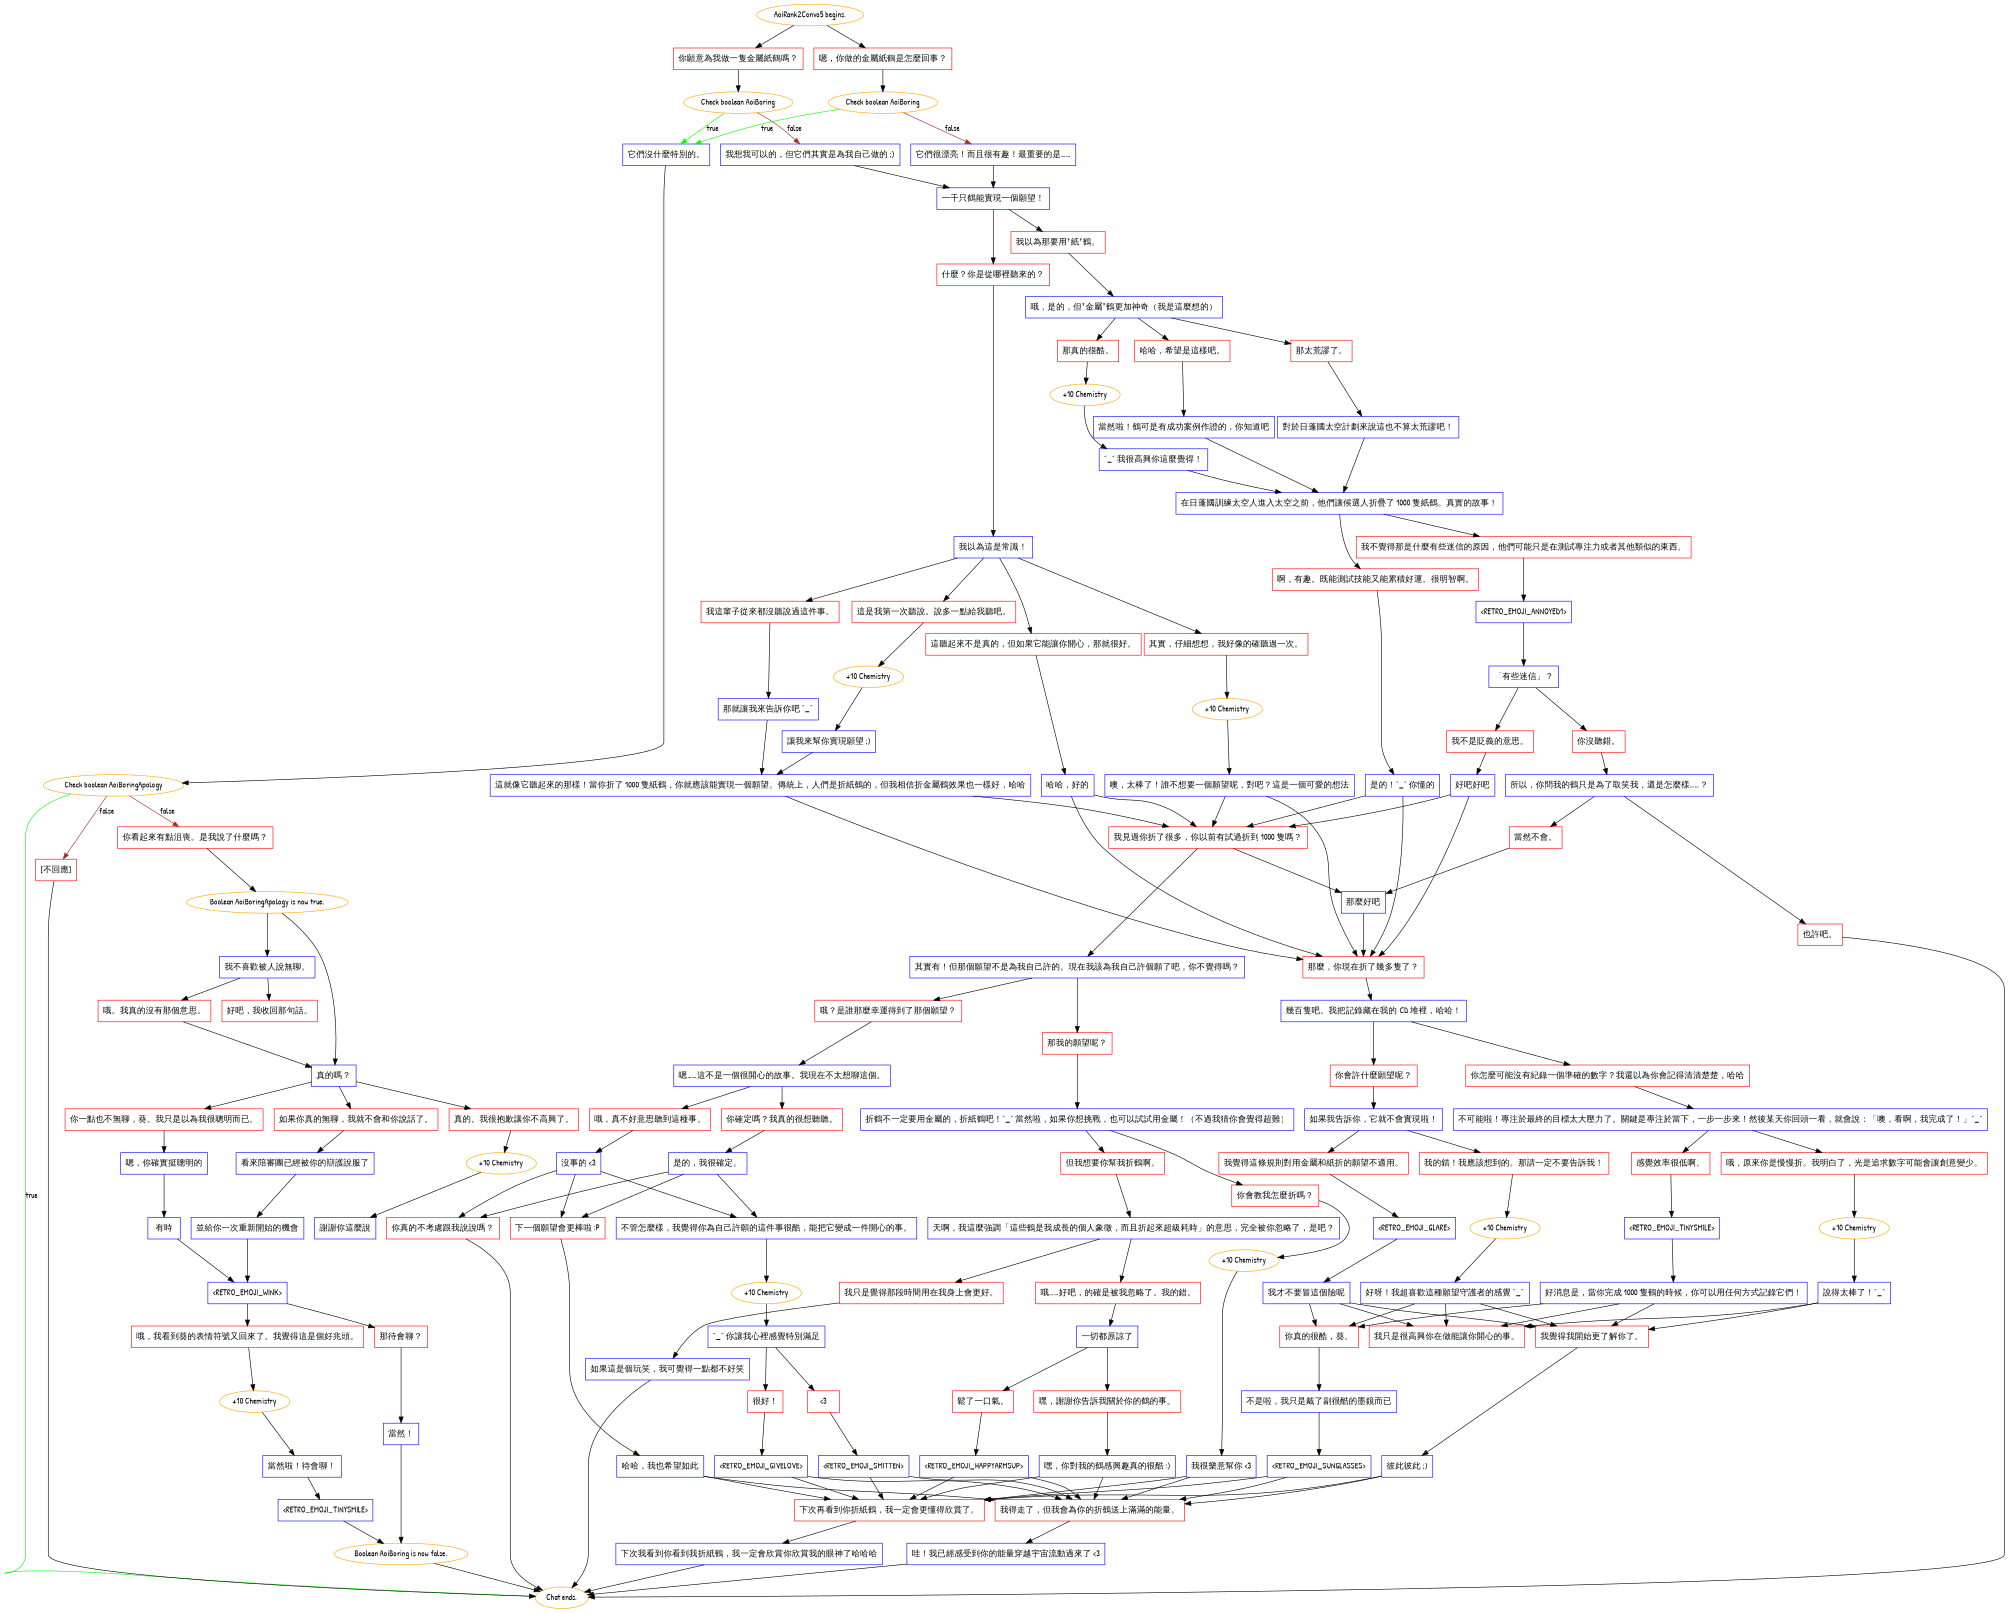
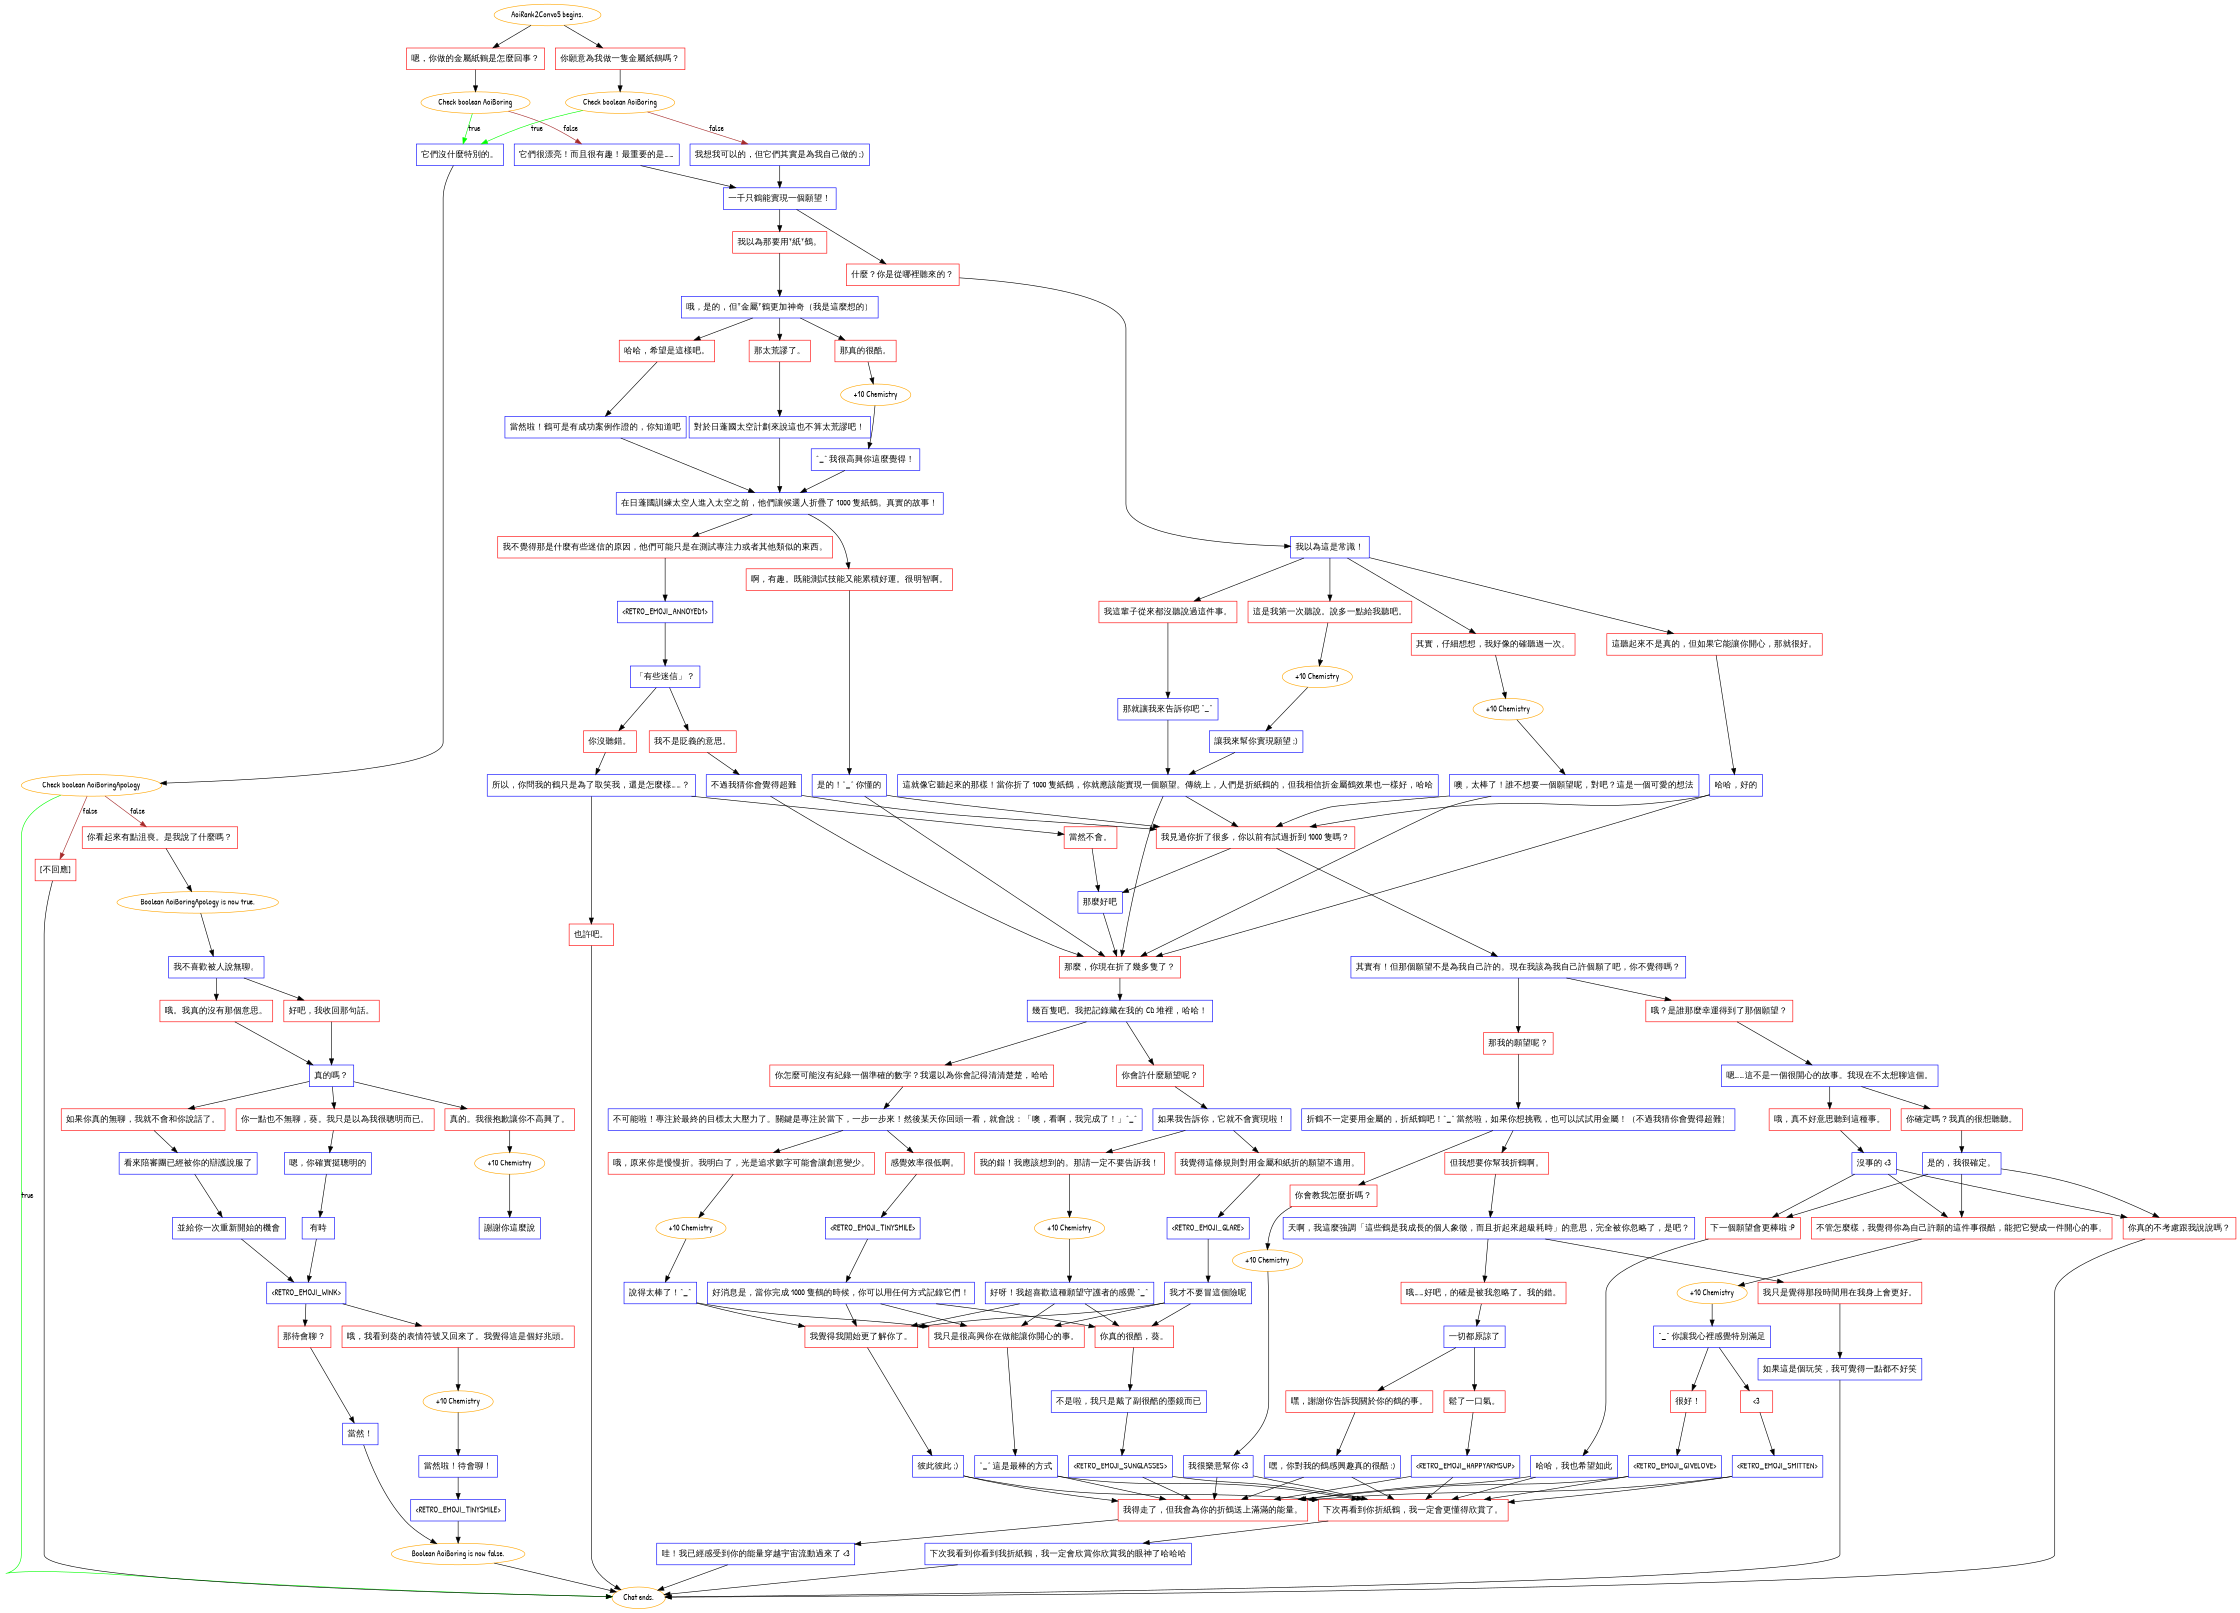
  digraph {
    fontname="Patrick Hand"
    node [color=blue fontname="Patrick Hand" shape=box]
    edge [fontname="Patrick Hand"]
    "AoiRank2Convo5 begins." [color=orange shape=""]
    n2 [color=red label="嗯，你做的金屬紙鶴是怎麼回事？"]
    n3 [color=red label="你願意為我做一隻金屬紙鶴嗎？"]
    n4 [color=orange label="Check boolean AoiBoring" shape=""]
    n5 [color=orange label="Check boolean AoiBoring" shape=""]
    n6 [label="它們沒什麼特別的。"]
    n7 [label="它們很漂亮！而且很有趣！最重要的是……"]
    n8 [label="我想我可以的，但它們其實是為我自己做的 ;)"]
    n9 [color=orange label="Check boolean AoiBoringApology" shape=""]
    n10 [label="一千只鶴能實現一個願望！"]
    "Chat ends." [color=orange shape=""]
    n12 [color=red label="你看起來有點沮喪。是我說了什麼嗎？"]
    n13 [color=red label="[不回應]"]
    n14 [color=red label="我以為那要用*紙*鶴。"]
    n15 [color=red label="什麼？你是從哪裡聽來的？"]
    n16 [color=orange label="Boolean AoiBoringApology is now true." shape=""]
    n17 [label="哦，是的，但*金屬*鶴更加神奇（我是這麼想的）"]
    n18 [label="我以為這是常識！"]
    n19 [label="我不喜歡被人說無聊。"]
    n20 [color=red label="哈哈，希望是這樣吧。"]
    n21 [color=red label="那真的很酷。"]
    n22 [color=red label="那太荒謬了。"]
    n23 [color=red label="我這輩子從來都沒聽說過這件事。"]
    n24 [color=red label="這是我第一次聽說。說多一點給我聽吧。"]
    n25 [color=red label="其實，仔細想想，我好像的確聽過一次。"]
    n26 [color=red label="這聽起來不是真的，但如果它能讓你開心，那就很好。"]
    n27 [color=red label="哦。我真的沒有那個意思。"]
    n28 [color=red label="好吧，我收回那句話。"]
    n29 [label="當然啦！鶴可是有成功案例作證的，你知道吧"]
    n30 [color=orange label="+10 Chemistry" shape=""]
    n31 [label="對於日蓬國太空計劃來說這也不算太荒謬吧！"]
    n32 [label="那就讓我來告訴你吧 ^_^"]
    n33 [color=orange label="+10 Chemistry" shape=""]
    n34 [color=orange label="+10 Chemistry" shape=""]
    n35 [label="哈哈，好的"]
    n36 [label="真的嗎？"]
    n37 [label="在日蓬國訓練太空人進入太空之前，他們讓候選人折疊了 1000 隻紙鶴。真實的故事！"]
    n38 [label="^_^ 我很高興你這麼覺得！"]
    n39 [label="這就像它聽起來的那樣！當你折了 1000 隻紙鶴，你就應該能實現一個願望。傳統上，人們是折紙鶴的，但我相信折金屬鶴效果也一樣好，哈哈"]
    n40 [label="讓我來幫你實現願望 ;)"]
    n41 [label="噢，太棒了！誰不想要一個願望呢，對吧？這是一個可愛的想法"]
    n42 [color=red label="那麼，你現在折了幾多隻了？"]
    n43 [color=red label="我見過你折了很多，你以前有試過折到 1000 隻嗎？"]
    n44 [color=red label="真的。我很抱歉讓你不高興了。"]
    n45 [color=red label="你一點也不無聊，葵。我只是以為我很聰明而已。"]
    n46 [color=red label="如果你真的無聊，我就不會和你說話了。"]
    n47 [color=red label="我不覺得那是什麼有些迷信的原因，他們可能只是在測試專注力或者其他類似的東西。"]
    n48 [color=red label="啊，有趣。既能測試技能又能累積好運。很明智啊。"]
    n49 [label="幾百隻吧。我把記錄藏在我的 CD 堆裡，哈哈！"]
    n50 [label="其實有！但那個願望不是為我自己許的。現在我該為我自己許個願了吧，你不覺得嗎？"]
    n51 [label="那麼好吧"]
    n52 [color=orange label="+10 Chemistry" shape=""]
    n53 [label="嗯，你確實挺聰明的"]
    n54 [label="看來陪審團已經被你的辯護說服了"]
    n55 [label="<RETRO_EMOJI_ANNOYED1>"]
    n56 [label="是的！^_^ 你懂的"]
    n57 [color=red label="你怎麼可能沒有紀錄一個準確的數字？我還以為你會記得清清楚楚，哈哈"]
    n58 [color=red label="你會許什麼願望呢？"]
    n59 [color=red label="哦？是誰那麼幸運得到了那個願望？"]
    n60 [color=red label="那我的願望呢？"]
    n61 [label="謝謝你這麼說"]
    n62 [label="有時"]
    n63 [label="並給你一次重新開始的機會"]
    n64 [label="「有些迷信」？"]
    n65 [label="不可能啦！專注於最終的目標太大壓力了。關鍵是專注於當下，一步一步來！然後某天你回頭一看，就會說：「噢，看啊，我完成了！」^_^"]
    n66 [label="如果我告訴你，它就不會實現啦！"]
    n67 [label="嗯……這不是一個很開心的故事。我現在不太想聊這個。"]
    n68 [label="折鶴不一定要用金屬的，折紙鶴吧！^_^ 當然啦，如果你想挑戰，也可以試試用金屬！（不過我猜你會覺得超難）"]
    n69 [label="<RETRO_EMOJI_WINK>"]
    n70 [color=red label="你沒聽錯。"]
    n71 [color=red label="我不是貶義的意思。"]
    n72 [color=red label="哦，原來你是慢慢折。我明白了，光是追求數字可能會讓創意變少。"]
    n73 [color=red label="感覺效率很低啊。"]
    n74 [color=red label="我的錯！我應該想到的。那請一定不要告訴我！"]
    n75 [color=red label="我覺得這條規則對用金屬和紙折的願望不適用。"]
    n76 [color=red label="哦，真不好意思聽到這種事。"]
    n77 [color=red label="你確定嗎？我真的很想聽聽。"]
    n78 [color=red label="你會教我怎麼折嗎？"]
    n79 [color=red label="但我想要你幫我折鶴啊。"]
    n80 [color=red label="那待會聊？"]
    n81 [color=red label="哦，我看到葵的表情符號又回來了。我覺得這是個好兆頭。"]
    n82 [label="所以，你問我的鶴只是為了取笑我，還是怎麼樣……？"]
-   n83 [label="好吧好吧"]
+   n83 [label="不過我猜你會覺得超難"]
    n84 [color=orange label="+10 Chemistry" shape=""]
    n85 [label="<RETRO_EMOJI_TINYSMILE>"]
    n86 [color=orange label="+10 Chemistry" shape=""]
    n87 [label="<RETRO_EMOJI_GLARE>"]
    n88 [label="沒事的 <3"]
    n89 [label="是的，我很確定。"]
    n90 [color=orange label="+10 Chemistry" shape=""]
    n91 [label="天啊，我這麼強調「這些鶴是我成長的個人象徵，而且折起來超級耗時」的意思，完全被你忽略了，是吧？"]
    n92 [label="當然！"]
    n93 [color=orange label="+10 Chemistry" shape=""]
    n94 [color=red label="也許吧。"]
    n95 [color=red label="當然不會。"]
    n96 [label="說得太棒了！^_^"]
    n97 [label="好消息是，當你完成 1000 隻鶴的時候，你可以用任何方式記錄它們！"]
    n98 [label="好呀！我超喜歡這種願望守護者的感覺 ^_^"]
    n99 [label="我才不要冒這個險呢"]
    n100 [color=red label="下一個願望會更棒啦 :P"]
-   n101 [label="不管怎麼樣，我覺得你為自己許願的這件事很酷，能把它變成一件開心的事。"]
+   n101 [color=red label="不管怎麼樣，我覺得你為自己許願的這件事很酷，能把它變成一件開心的事。"]
    n102 [color=red label="你真的不考慮跟我說說嗎？"]
    n103 [label="我很樂意幫你 <3"]
    n104 [color=red label="我只是覺得那段時間用在我身上會更好。"]
    n105 [color=red label="哦……好吧，的確是被我忽略了。我的錯。"]
    n106 [color=orange label="Boolean AoiBoring is now false." shape=""]
    n107 [label="當然啦！待會聊！"]
    n108 [color=red label="我覺得我開始更了解你了。"]
    n109 [color=red label="我只是很高興你在做能讓你開心的事。"]
    n110 [color=red label="你真的很酷，葵。"]
    n111 [label="哈哈，我也希望如此"]
    n112 [color=orange label="+10 Chemistry" shape=""]
    n113 [color=red label="下次再看到你折紙鶴，我一定會更懂得欣賞了。"]
    n114 [color=red label="我得走了，但我會為你的折鶴送上滿滿的能量。"]
    n115 [label="如果這是個玩笑，我可覺得一點都不好笑"]
    n116 [label="一切都原諒了"]
    n117 [label="<RETRO_EMOJI_TINYSMILE>"]
    n118 [label="彼此彼此 ;)"]
    n119 [label="不是啦，我只是戴了副很酷的墨鏡而已"]
+   n120 [label="^_^ 這是最棒的方式"]
    n121 [label="^_^ 你讓我心裡感覺特別滿足"]
    n122 [label="下次我看到你看到我折紙鶴，我一定會欣賞你欣賞我的眼神了哈哈哈"]
    n123 [label="哇！我已經感受到你的能量穿越宇宙流動過來了 <3"]
    n124 [color=red label="嘿，謝謝你告訴我關於你的鶴的事。"]
    n125 [color=red label="鬆了一口氣。"]
    n126 [label="<RETRO_EMOJI_SUNGLASSES>"]
    n127 [color=red label="很好！"]
    n128 [color=red label="<3"]
    n129 [label="嘿，你對我的鶴感興趣真的很酷 :)"]
    n130 [label="<RETRO_EMOJI_HAPPYARMSUP>"]
    n131 [label="<RETRO_EMOJI_GIVELOVE>"]
    n132 [label="<RETRO_EMOJI_SMITTEN>"]
    "AoiRank2Convo5 begins." -> n2
    "AoiRank2Convo5 begins." -> n3
    n2 -> n4
    n3 -> n5
    n4 -> n6 [color=green label=true]
    n4 -> n7 [color=brown label=false]
    n5 -> n6 [color=green label=true]
    n5 -> n8 [color=brown label=false]
    n6 -> n9
    n7 -> n10
    n8 -> n10
    n9 -> "Chat ends." [color=green label=true]
    n9 -> n12 [color=brown label=false]
    n9 -> n13 [color=brown label=false]
    n10 -> n14
    n10 -> n15
    n12 -> n16
    n13 -> "Chat ends."
    n14 -> n17
    n15 -> n18
    n16 -> n19
    n17 -> n20
    n17 -> n21
    n17 -> n22
    n18 -> n23
    n18 -> n24
    n18 -> n25
    n18 -> n26
    n19 -> n27
    n19 -> n28
    n20 -> n29
    n21 -> n30
    n22 -> n31
    n23 -> n32
    n24 -> n33
    n25 -> n34
    n26 -> n35
    n27 -> n36
-   n16 -> n36
+   n28 -> n36
    n29 -> n37
    n30 -> n38
    n31 -> n37
    n32 -> n39
    n33 -> n40
    n34 -> n41
    n35 -> n42
    n35 -> n43
    n36 -> n44
    n36 -> n45
    n36 -> n46
    n37 -> n47
    n37 -> n48
    n38 -> n37
    n39 -> n42
    n39 -> n43
    n40 -> n39
    n41 -> n42
    n41 -> n43
    n42 -> n49
    n43 -> n50
    n43 -> n51
    n44 -> n52
    n45 -> n53
    n46 -> n54
    n47 -> n55
    n48 -> n56
    n49 -> n57
    n49 -> n58
    n50 -> n59
    n50 -> n60
    n51 -> n42
    n52 -> n61
    n53 -> n62
    n54 -> n63
    n55 -> n64
    n56 -> n42
    n56 -> n43
    n57 -> n65
    n58 -> n66
    n59 -> n67
    n60 -> n68
    n62 -> n69
    n63 -> n69
    n64 -> n70
    n64 -> n71
    n65 -> n72
    n65 -> n73
    n66 -> n74
    n66 -> n75
    n67 -> n76
    n67 -> n77
    n68 -> n78
    n68 -> n79
    n69 -> n80
    n69 -> n81
    n70 -> n82
    n71 -> n83
    n72 -> n84
    n73 -> n85
    n74 -> n86
    n75 -> n87
    n76 -> n88
    n77 -> n89
    n78 -> n90
    n79 -> n91
    n80 -> n92
    n81 -> n93
    n82 -> n94
    n82 -> n95
    n83 -> n42
    n83 -> n43
    n84 -> n96
    n85 -> n97
    n86 -> n98
    n87 -> n99
    n88 -> n100
    n88 -> n101
    n88 -> n102
    n89 -> n100
    n89 -> n101
    n89 -> n102
    n90 -> n103
    n91 -> n104
    n91 -> n105
    n92 -> n106
    n93 -> n107
    n94 -> "Chat ends."
    n95 -> n51
    n96 -> n108
    n96 -> n109
    n97 -> n108
    n97 -> n109
    n97 -> n110
    n98 -> n108
    n98 -> n109
    n98 -> n110
    n99 -> n108
    n99 -> n109
    n99 -> n110
    n100 -> n111
    n101 -> n112
    n102 -> "Chat ends."
    n103 -> n113
    n103 -> n114
    n104 -> n115
    n105 -> n116
    n106 -> "Chat ends."
    n107 -> n117
    n108 -> n118
+   n109 -> n120
    n110 -> n119
    n111 -> n113
    n111 -> n114
    n112 -> n121
    n113 -> n122
    n114 -> n123
    n115 -> "Chat ends."
    n116 -> n124
    n116 -> n125
    n117 -> n106
    n118 -> n113
    n118 -> n114
    n119 -> n126
+   n120 -> n113
+   n120 -> n114
    n121 -> n127
    n121 -> n128
    n122 -> "Chat ends."
    n123 -> "Chat ends."
    n124 -> n129
    n125 -> n130
    n126 -> n113
    n126 -> n114
    n127 -> n131
    n128 -> n132
    n129 -> n113
    n129 -> n114
    n130 -> n113
    n130 -> n114
    n131 -> n113
    n131 -> n114
    n132 -> n113
    n132 -> n114
  }
